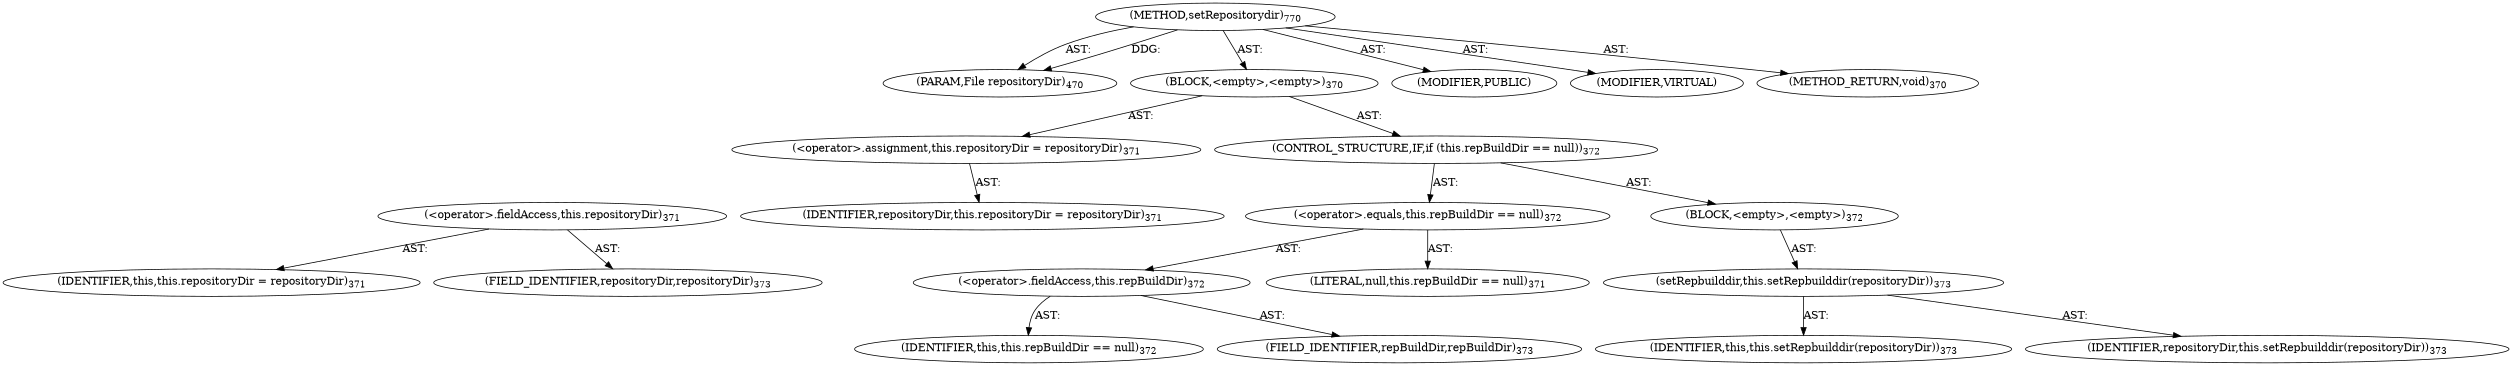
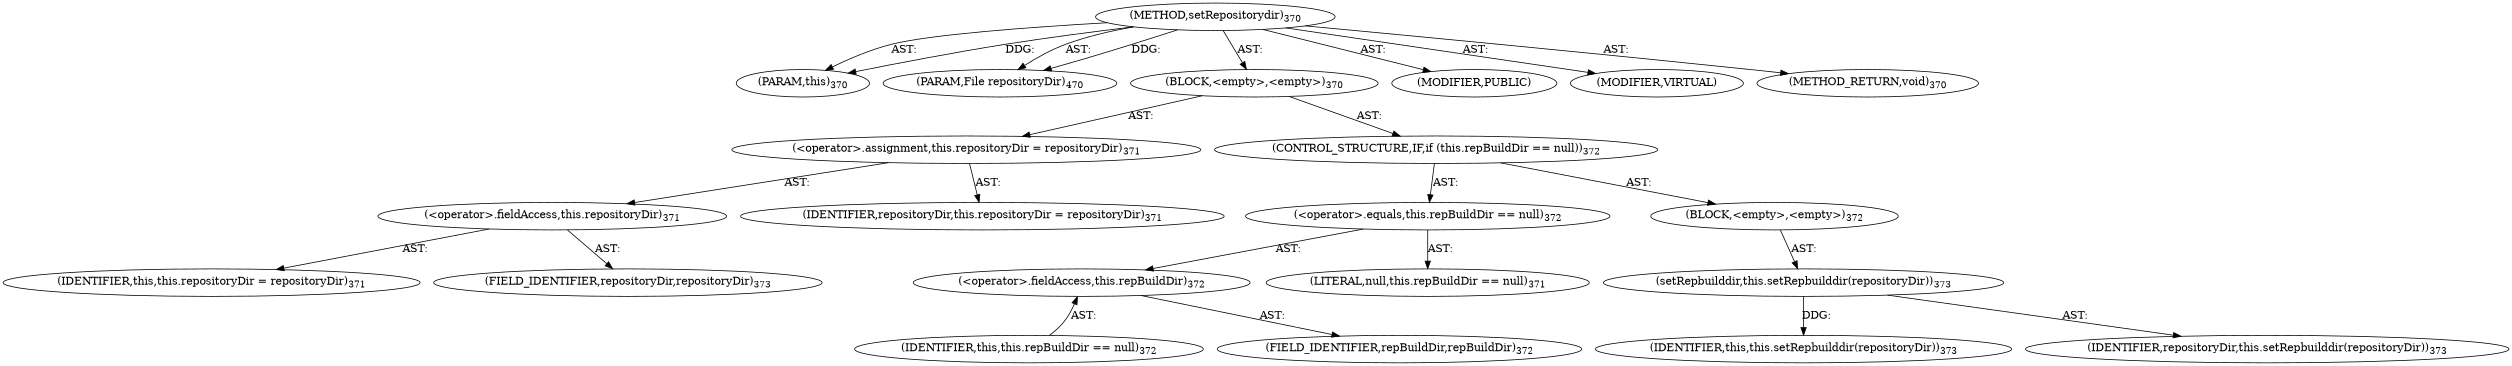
  digraph {
-   n1 [label=<(METHOD,setRepositorydir)<SUB>770</SUB>>]
+   n1 [label=<(METHOD,setRepositorydir)<SUB>370</SUB>>]
+   n2 [label=<(PARAM,this)<SUB>370</SUB>>]
    n3 [label=<(PARAM,File repositoryDir)<SUB>470</SUB>>]
    n4 [label=<(BLOCK,&lt;empty&gt;,&lt;empty&gt;)<SUB>370</SUB>>]
    n5 [label=<(MODIFIER,PUBLIC)>]
    n6 [label=<(MODIFIER,VIRTUAL)>]
    n7 [label=<(METHOD_RETURN,void)<SUB>370</SUB>>]
    n8 [label=<(&lt;operator&gt;.assignment,this.repositoryDir = repositoryDir)<SUB>371</SUB>>]
    n9 [label=<(CONTROL_STRUCTURE,IF,if (this.repBuildDir == null))<SUB>372</SUB>>]
    n10 [label=<(&lt;operator&gt;.fieldAccess,this.repositoryDir)<SUB>371</SUB>>]
    n11 [label=<(IDENTIFIER,repositoryDir,this.repositoryDir = repositoryDir)<SUB>371</SUB>>]
    n12 [label=<(&lt;operator&gt;.equals,this.repBuildDir == null)<SUB>372</SUB>>]
    n13 [label=<(BLOCK,&lt;empty&gt;,&lt;empty&gt;)<SUB>372</SUB>>]
    n14 [label=<(IDENTIFIER,this,this.repositoryDir = repositoryDir)<SUB>371</SUB>>]
    n15 [label=<(FIELD_IDENTIFIER,repositoryDir,repositoryDir)<SUB>373</SUB>>]
    n16 [label=<(&lt;operator&gt;.fieldAccess,this.repBuildDir)<SUB>372</SUB>>]
    n17 [label=<(LITERAL,null,this.repBuildDir == null)<SUB>371</SUB>>]
    n18 [label=<(setRepbuilddir,this.setRepbuilddir(repositoryDir))<SUB>373</SUB>>]
    n19 [label=<(IDENTIFIER,this,this.repBuildDir == null)<SUB>372</SUB>>]
-   n20 [label=<(FIELD_IDENTIFIER,repBuildDir,repBuildDir)<SUB>373</SUB>>]
+   n20 [label=<(FIELD_IDENTIFIER,repBuildDir,repBuildDir)<SUB>372</SUB>>]
    n21 [label=<(IDENTIFIER,this,this.setRepbuilddir(repositoryDir))<SUB>373</SUB>>]
    n22 [label=<(IDENTIFIER,repositoryDir,this.setRepbuilddir(repositoryDir))<SUB>373</SUB>>]
+   n1 -> n2 [label="AST: "]
+   n1 -> n2 [label="DDG: "]
    n1 -> n3 [label="AST: "]
    n1 -> n3 [label="DDG: "]
    n1 -> n4 [label="AST: "]
    n1 -> n5 [label="AST: "]
    n1 -> n6 [label="AST: "]
    n1 -> n7 [label="AST: "]
    n4 -> n8 [label="AST: "]
    n4 -> n9 [label="AST: "]
+   n8 -> n10 [label="AST: "]
    n8 -> n11 [label="AST: "]
    n9 -> n12 [label="AST: "]
    n9 -> n13 [label="AST: "]
    n10 -> n14 [label="AST: "]
    n10 -> n15 [label="AST: "]
    n12 -> n16 [label="AST: "]
    n12 -> n17 [label="AST: "]
    n13 -> n18 [label="AST: "]
-   n16 -> n19 [label="AST: "]
+   n19 -> n16 [label="AST: "]
    n16 -> n20 [label="AST: "]
-   n18 -> n21 [label="AST: "]
+   n18 -> n21 [label="DDG: "]
    n18 -> n22 [label="AST: "]
  }
